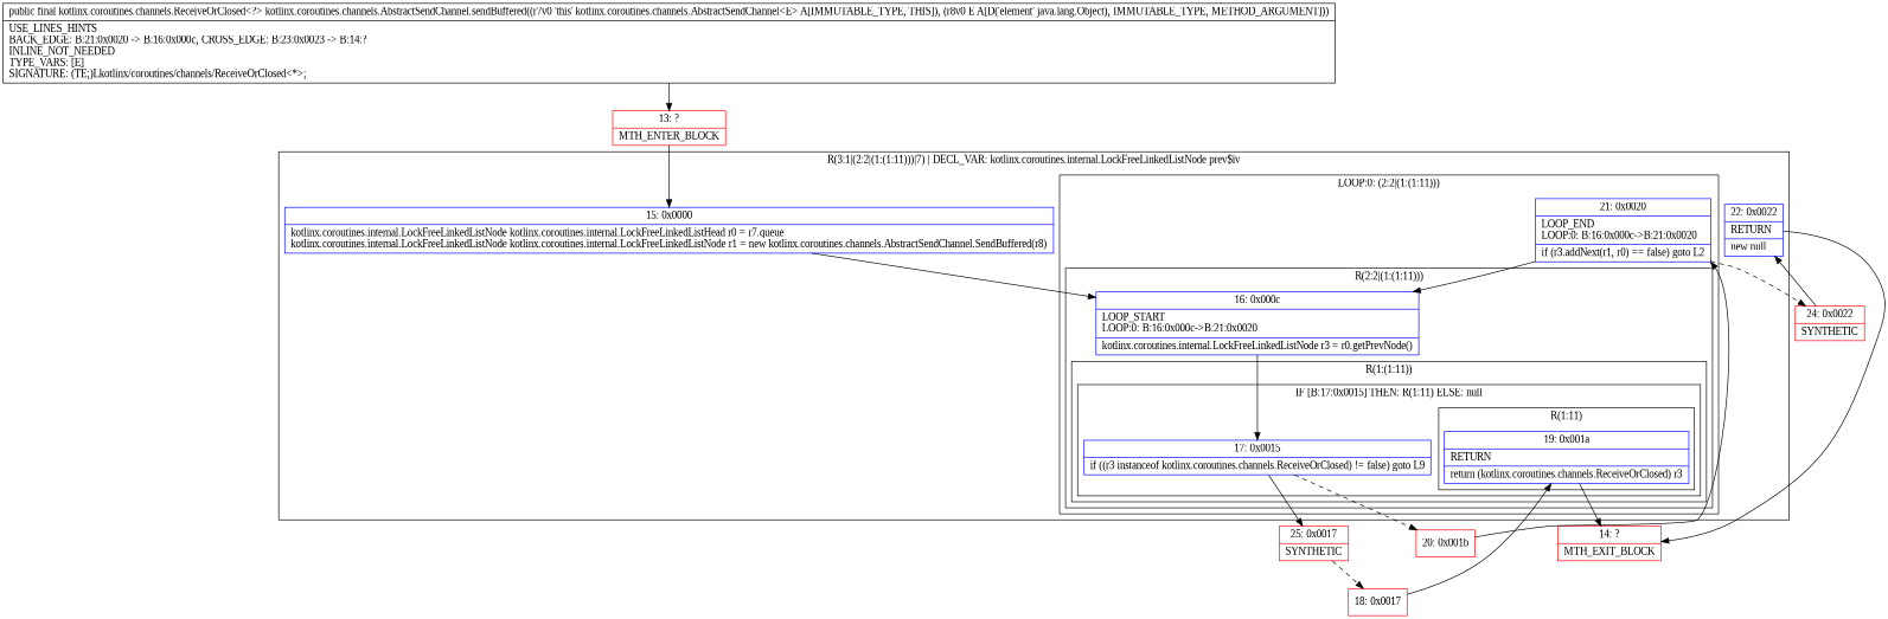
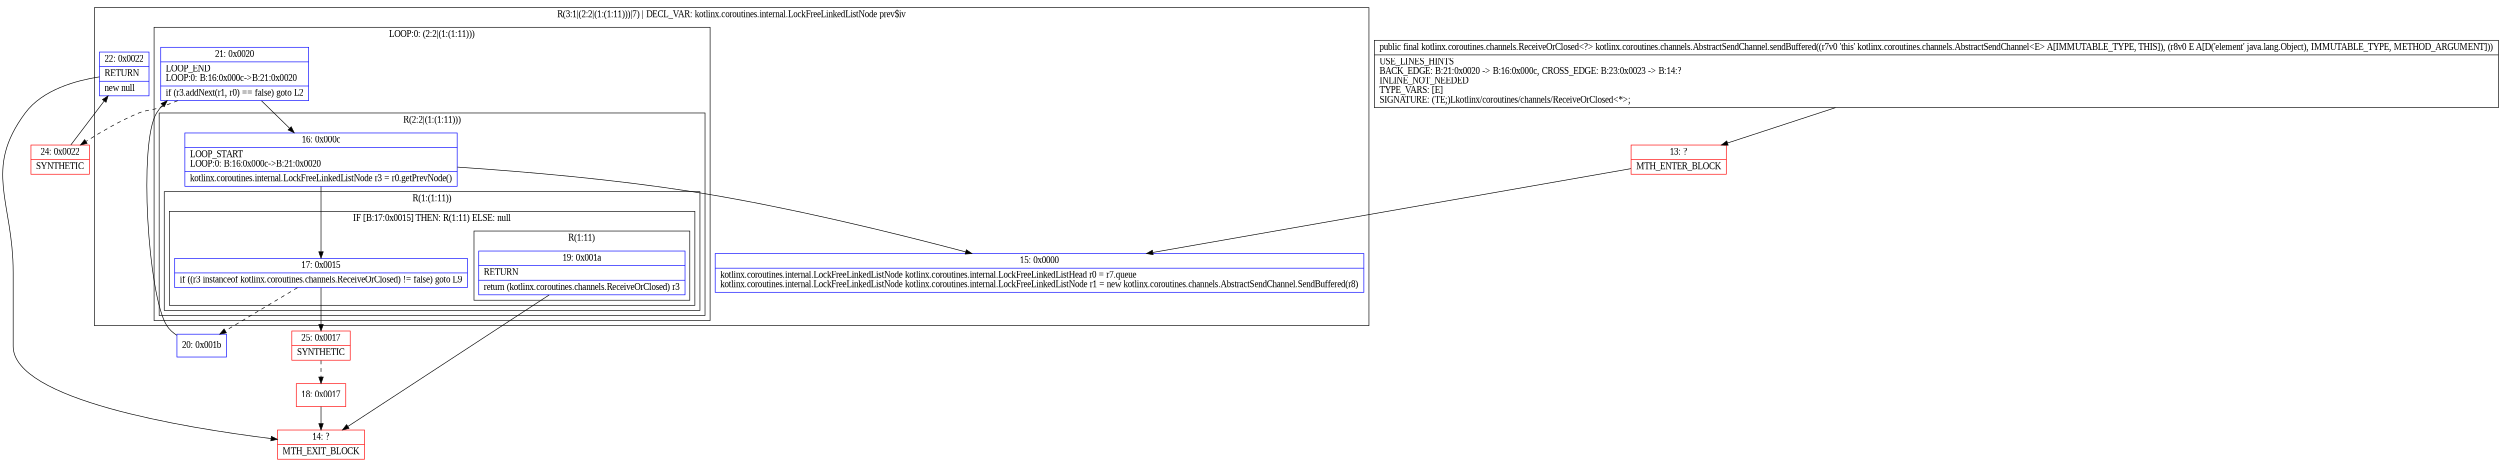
  digraph {
    fontname="Liberation Serif"
    node [color=blue fontname="Liberation Serif" shape=record]
    edge [fontname="Liberation Serif"]
    n1 [label="{19\:\ 0x001a|RETURN\l|return (kotlinx.coroutines.channels.ReceiveOrClosed) r3\l}"]
    n2 [label="{17\:\ 0x0015|if ((r3 instanceof kotlinx.coroutines.channels.ReceiveOrClosed) != false) goto L9\l}"]
    n3 [label="{16\:\ 0x000c|LOOP_START\lLOOP:0: B:16:0x000c\-\>B:21:0x0020\l|kotlinx.coroutines.internal.LockFreeLinkedListNode r3 = r0.getPrevNode()\l}"]
    n4 [label="{21\:\ 0x0020|LOOP_END\lLOOP:0: B:16:0x000c\-\>B:21:0x0020\l|if (r3.addNext(r1, r0) == false) goto L2\l}"]
    n5 [label="{15\:\ 0x0000|kotlinx.coroutines.internal.LockFreeLinkedListNode kotlinx.coroutines.internal.LockFreeLinkedListHead r0 = r7.queue\lkotlinx.coroutines.internal.LockFreeLinkedListNode kotlinx.coroutines.internal.LockFreeLinkedListNode r1 = new kotlinx.coroutines.channels.AbstractSendChannel.SendBuffered(r8)\l}"]
    n6 [label="{22\:\ 0x0022|RETURN\l|new null\l}"]
    n7 [color=red label="{14\:\ ?|MTH_EXIT_BLOCK\l}"]
-   n8 [color=red label="{20\:\ 0x001b}"]
+   n8 [label="{20\:\ 0x001b}"]
    n9 [color=red label="{25\:\ 0x0017|SYNTHETIC\l}"]
    n10 [color=red label="{24\:\ 0x0022|SYNTHETIC\l}"]
    n11 [color=red label="{18\:\ 0x0017}"]
    n12 [color=red label="{13\:\ ?|MTH_ENTER_BLOCK\l}"]
    n13 [label="{public final kotlinx.coroutines.channels.ReceiveOrClosed\<?\> kotlinx.coroutines.channels.AbstractSendChannel.sendBuffered((r7v0 'this' kotlinx.coroutines.channels.AbstractSendChannel\<E\> A[IMMUTABLE_TYPE, THIS]), (r8v0 E A[D('element' java.lang.Object), IMMUTABLE_TYPE, METHOD_ARGUMENT]))  | USE_LINES_HINTS\lBACK_EDGE: B:21:0x0020 \-\> B:16:0x000c, CROSS_EDGE: B:23:0x0023 \-\> B:14:?\lINLINE_NOT_NEEDED\lTYPE_VARS: [E]\lSIGNATURE: (TE;)Lkotlinx\/coroutines\/channels\/ReceiveOrClosed\<*\>;\l}" color=""]
    subgraph cluster_1 {
      label="R(3:1|(2:2|(1:(1:11)))|7) | DECL_VAR: kotlinx.coroutines.internal.LockFreeLinkedListNode prev$iv\l"
      n5
      n6
      subgraph cluster_2 {
        label="LOOP:0: (2:2|(1:(1:11)))"
        n4
        subgraph cluster_3 {
          label="R(2:2|(1:(1:11)))"
          n3
          subgraph cluster_4 {
            label="R(1:(1:11))"
            subgraph cluster_5 {
              label="IF [B:17:0x0015] THEN: R(1:11) ELSE: null"
              n2
              subgraph cluster_6 {
                label="R(1:11)"
                n1
              }
            }
          }
        }
      }
    }
    n1 -> n7
    n2 -> n8 [style=dashed]
    n2 -> n9
    n3 -> n2
    n4 -> n3
    n4 -> n10 [style=dashed]
-   n5 -> n3
+   n3 -> n5
    n6 -> n7
    n8 -> n4
    n9 -> n11 [style=dashed]
    n10 -> n6
-   n11 -> n1
+   n11 -> n7
    n12 -> n5
    n13 -> n12
  }
